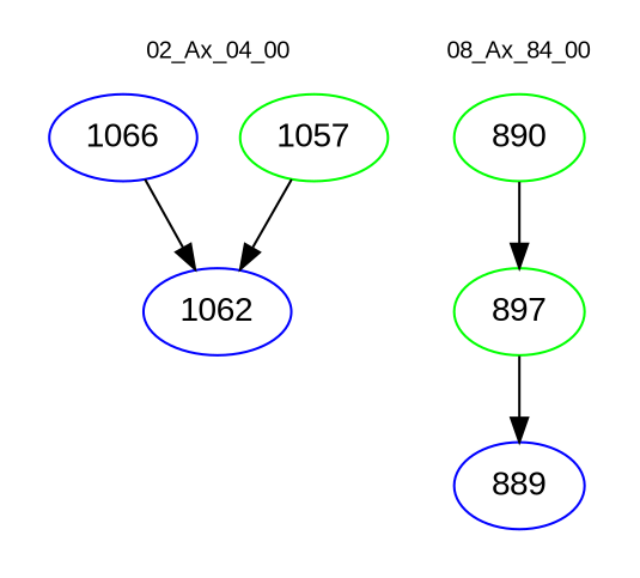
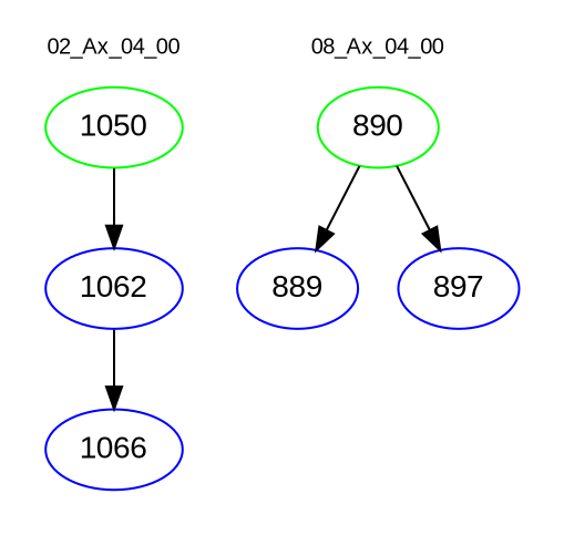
  digraph {
    fontname="Liberation Sans"
    node [color=blue fontname="Liberation Sans"]
    edge [color=black fontname="Liberation Sans"]
    n1 [label=1062]
-   n2 [color=green label=1057]
+   n2 [color=green label=1050]
    n3 [label=1066]
    n4 [color=green label=890]
    n5 [label=889]
-   n6 [color=green label=897]
+   n6 [label=897]
    subgraph cluster_1 {
      color=white
      fontsize=10
      label="02_Ax_04_00"
      n1
      n2
      n3
    }
    subgraph cluster_2 {
      color=white
      fontsize=10
-     label="08_Ax_84_00"
+     label="08_Ax_04_00"
      n4
      n5
      n6
    }
-   n3 -> n1
+   n1 -> n3
    n2 -> n1
-   n6 -> n5
+   n4 -> n5
    n4 -> n6
  }
